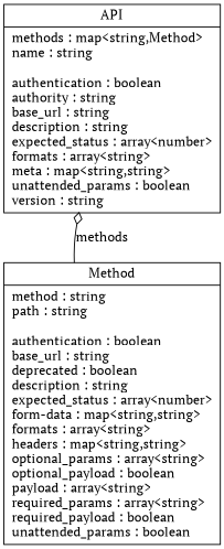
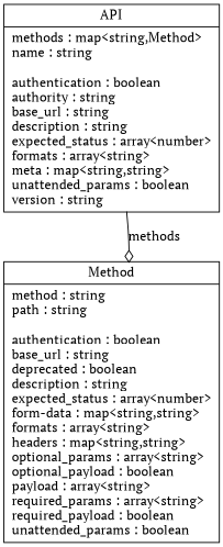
  digraph {
    fontname="PT Serif"
    node [shape=record fontname="PT Serif"]
    API [label="{\N|methods : map&lt;string,Method&gt;\lname : string\l\lauthentication : boolean\lauthority : string\lbase_url : string\ldescription : string\lexpected_status : array&lt;number&gt;\lformats : array&lt;string&gt;\lmeta : map&lt;string,string&gt;\lunattended_params : boolean\lversion : string\l}"]
    Method [label="{\N|method : string\lpath : string\l\lauthentication : boolean\lbase_url : string\ldeprecated : boolean\ldescription : string\lexpected_status : array&lt;number&gt;\lform-data : map&lt;string,string&gt;\lformats : array&lt;string&gt;\lheaders : map&lt;string,string&gt;\loptional_params : array&lt;string&gt;\loptional_payload : boolean\lpayload : array&lt;string&gt;\lrequired_params : array&lt;string&gt;\lrequired_payload : boolean\lunattended_params : boolean\l}"]
-   API -> Method [arrowtail=odiamond dir=back label=methods fontname="PT Serif"]
+   Method -> API [arrowtail=odiamond dir=back label=methods fontname="PT Serif"]
  }
